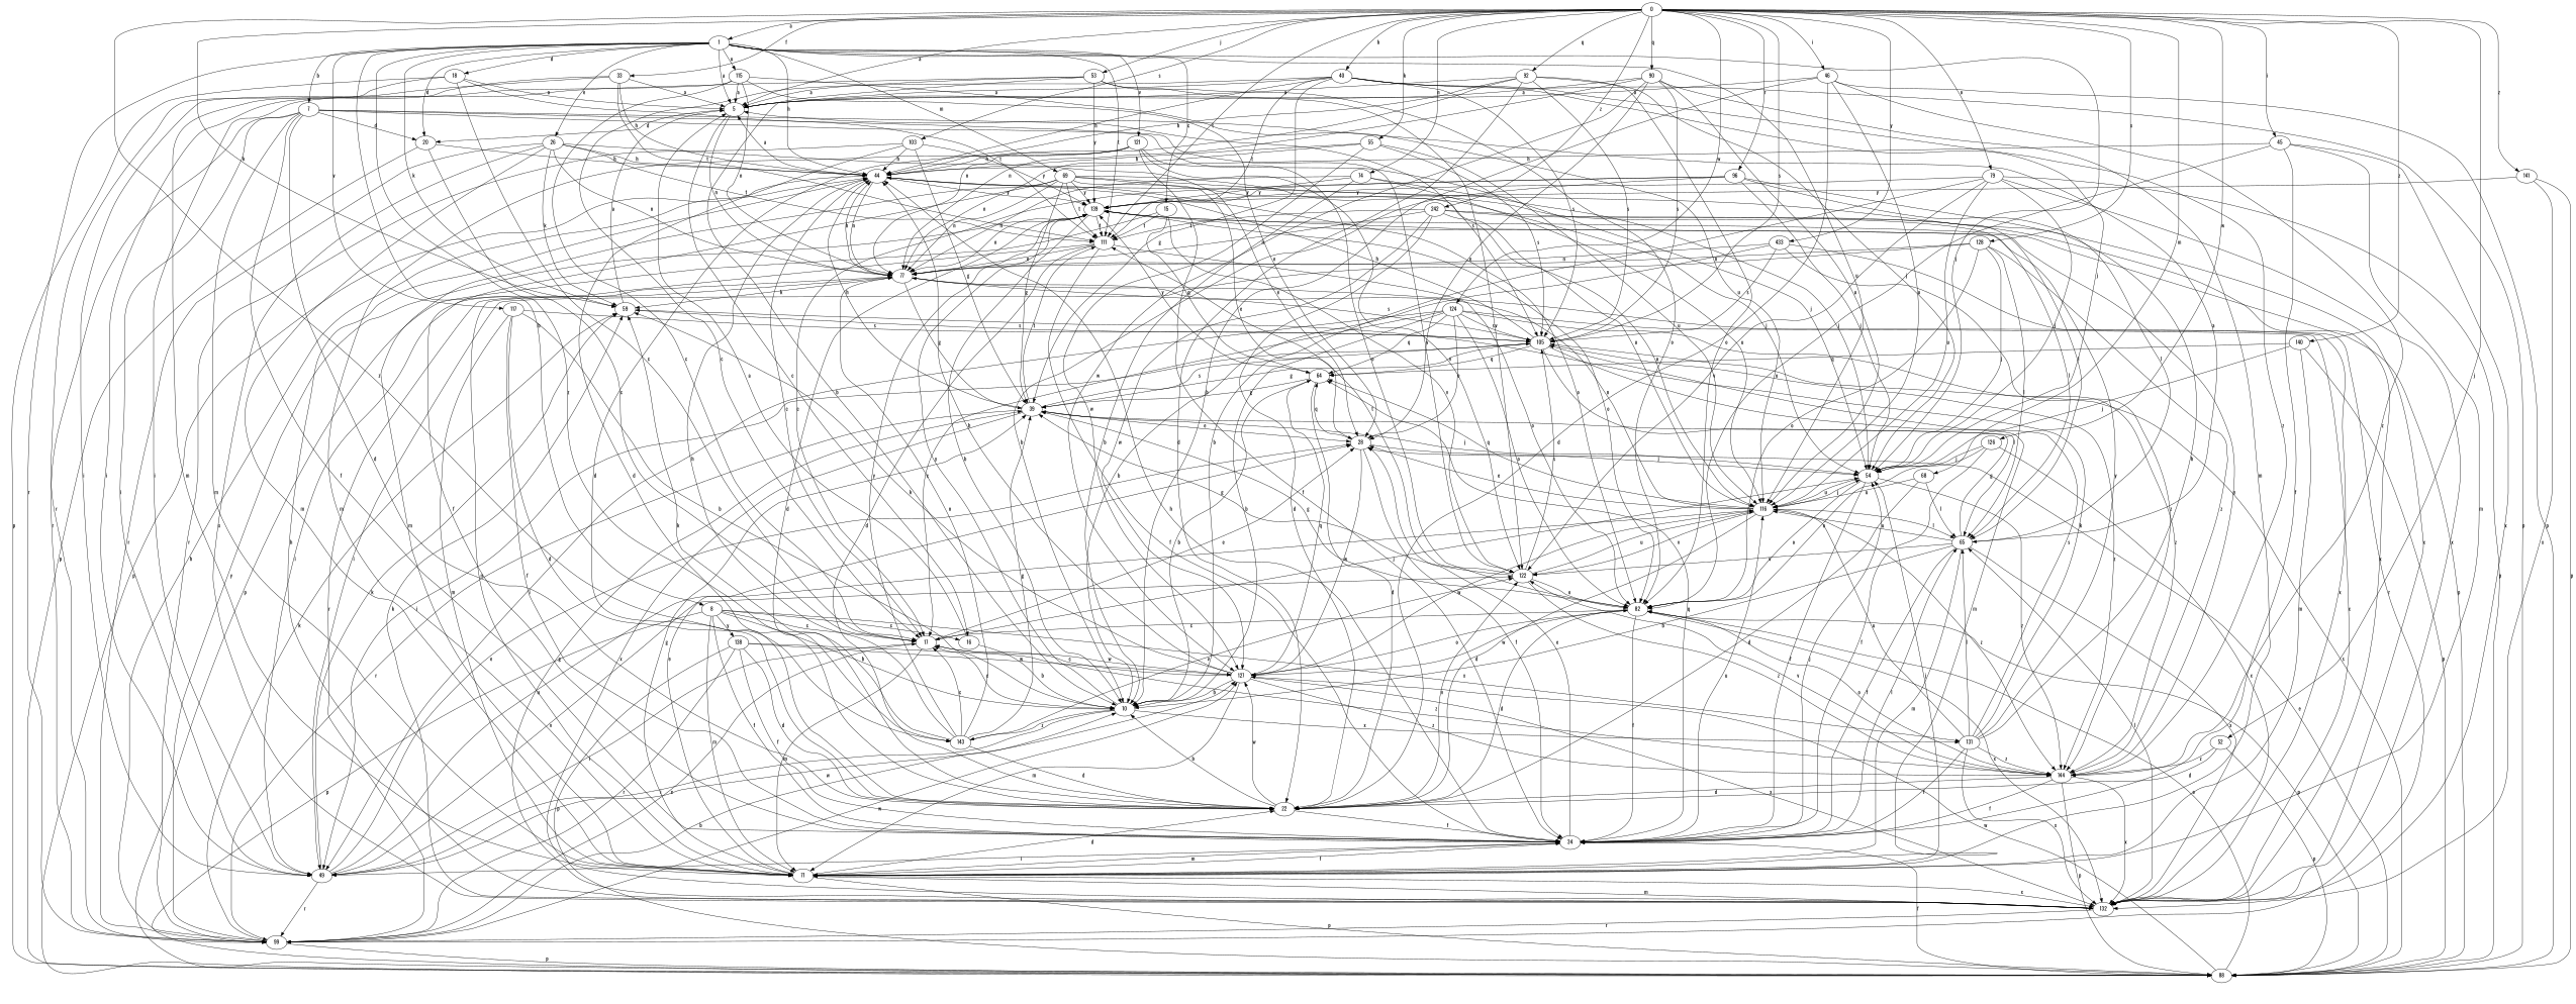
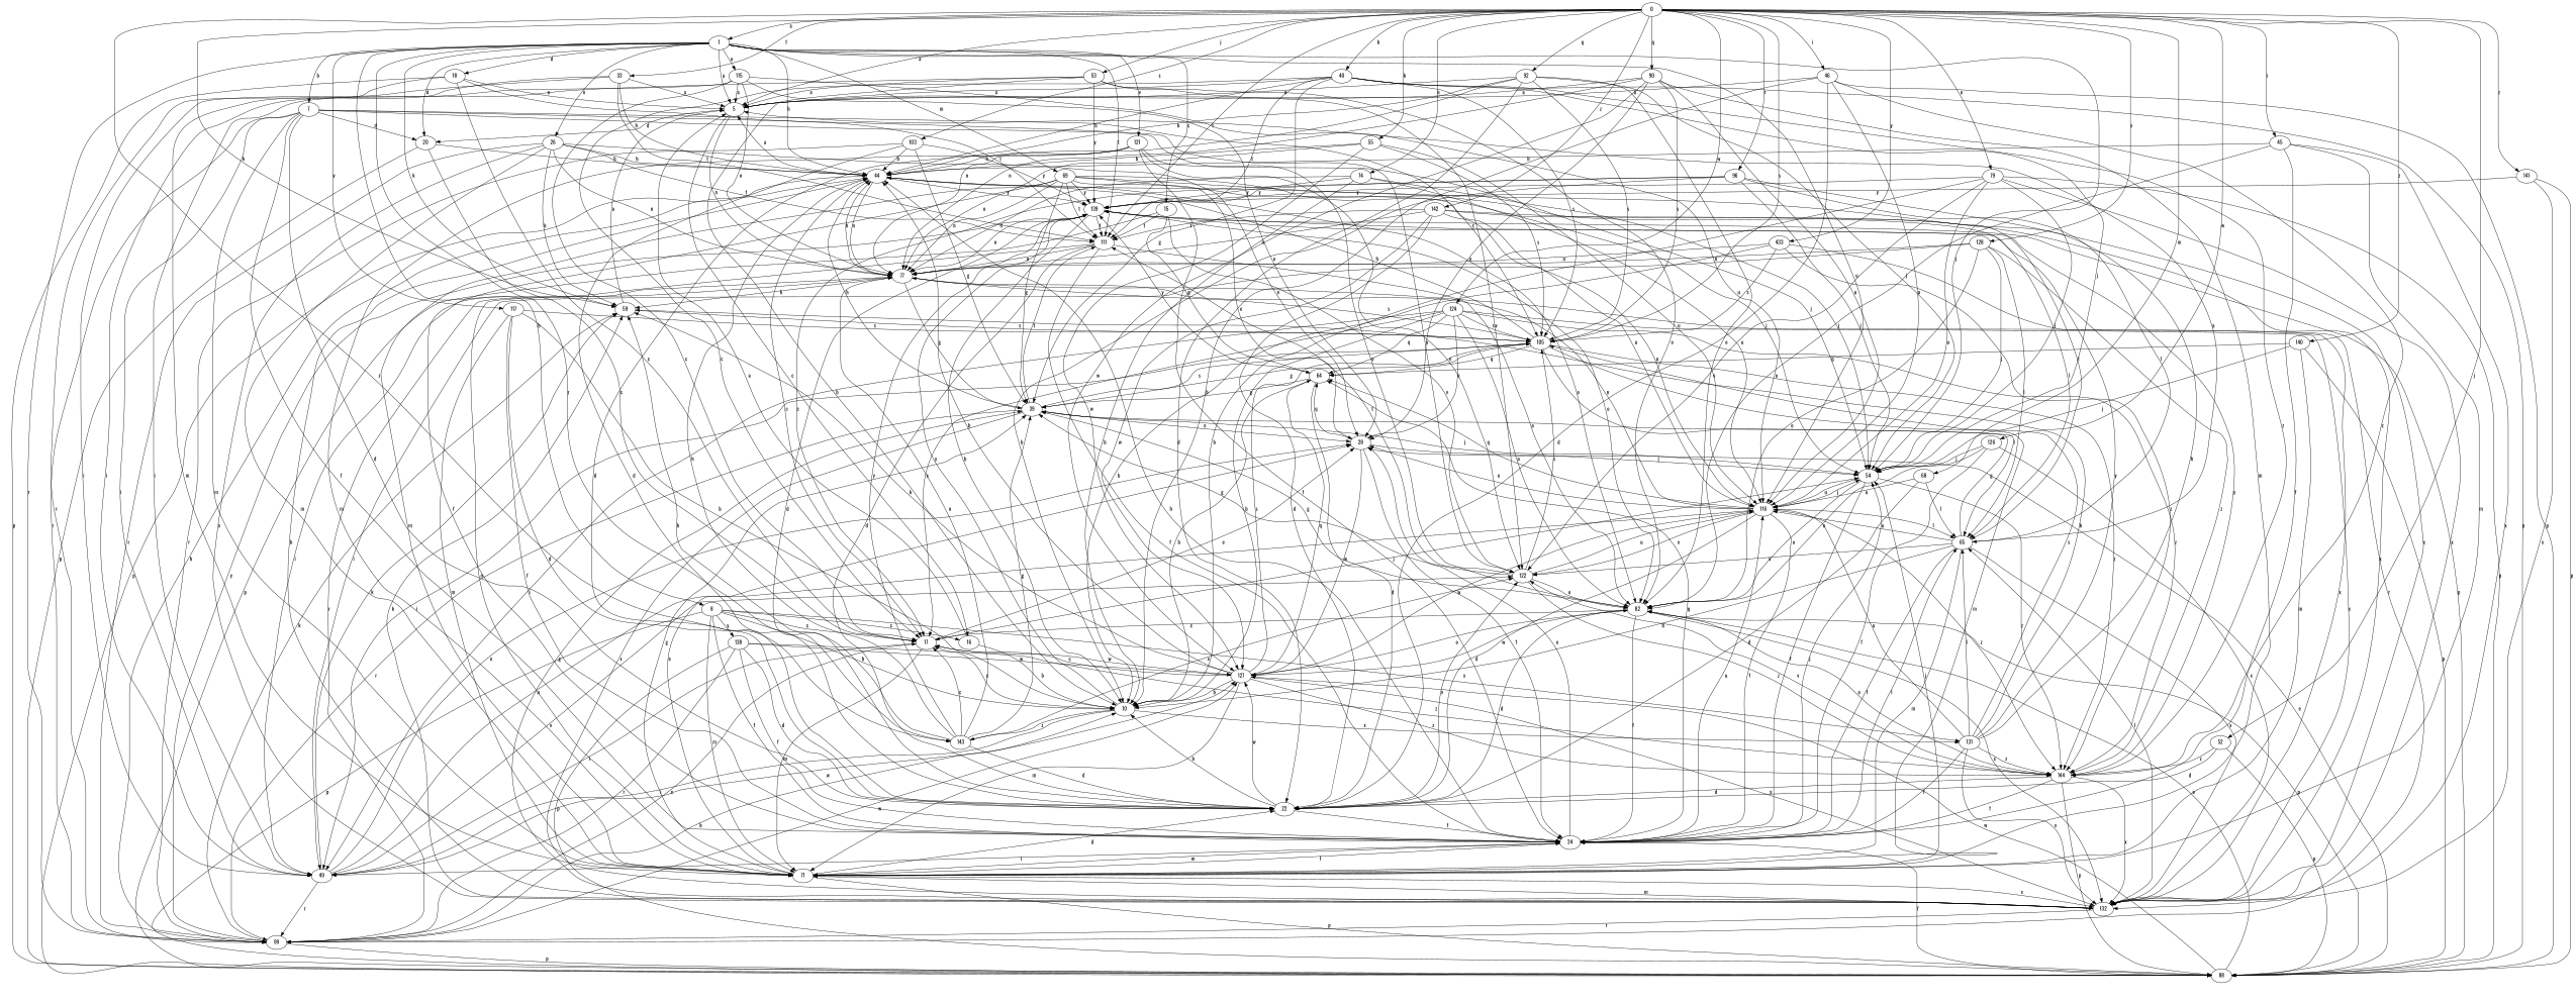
  strict digraph {
    fontname=Oswald
    node [fontname=Oswald]
    edge [fontname=Oswald]
    0
    1
    5
    33
    40
    45
    46
    52
    53
    55
    59
    68
    74
    79
    90
    92
    96
    103
    105
    111
    124
    126
    128
    n24 [label=433]
    140
    141
-   142 [label=242]
+   142
    143
    7
    8
    15
    18
    20
    26
    44
    54
    69
    99
    115
    116
    117
    121
    16
    77
    49
    71
    17
    88
    39
    144
    34
    82
    132
    22
    10
    122
    139
    127
    65
    28
    n61 [label=64]
    131
    138
    0 -> 1 [label=a]
    0 -> 5 [label=a]
    0 -> 33 [label=f]
    0 -> 40 [label=h]
    0 -> 45 [label=i]
    0 -> 46 [label=i]
    0 -> 52 [label=j]
    0 -> 53 [label=j]
    0 -> 55 [label=k]
    0 -> 59 [label=k]
    0 -> 68 [label=m]
    0 -> 74 [label=n]
    0 -> 79 [label=o]
    0 -> 90 [label=q]
    0 -> 92 [label=q]
    0 -> 96 [label=r]
    0 -> 103 [label=s]
    0 -> 105 [label=s]
    0 -> 111 [label=t]
    0 -> 124 [label=w]
    0 -> 126 [label=w]
    0 -> 128 [label=x]
    0 -> n24 [label=y]
    0 -> 140 [label=z]
    0 -> 141 [label=z]
    0 -> 142 [label=z]
    0 -> 143 [label=z]
    1 -> 5 [label=a]
    1 -> 59 [label=k]
    1 -> 111 [label=t]
    1 -> 143 [label=z]
    1 -> 7 [label=b]
    1 -> 8 [label=b]
    1 -> 15 [label=c]
    1 -> 18 [label=d]
    1 -> 20 [label=d]
    1 -> 26 [label=e]
    1 -> 44 [label=h]
    1 -> 54 [label=j]
    1 -> 69 [label=m]
    1 -> 99 [label=r]
    1 -> 115 [label=u]
    1 -> 116 [label=u]
    1 -> 117 [label=v]
    1 -> 121 [label=v]
    5 -> 20 [label=d]
    5 -> 16 [label=c]
    5 -> 77 [label=n]
    33 -> 5 [label=a]
    33 -> 111 [label=t]
    33 -> 44 [label=h]
    33 -> 49 [label=i]
    33 -> 71 [label=m]
    40 -> 5 [label=a]
    40 -> 105 [label=s]
    40 -> 111 [label=t]
    40 -> 44 [label=h]
    40 -> 54 [label=j]
    40 -> 17 [label=c]
    40 -> 88 [label=p]
    40 -> 39 [label=g]
    40 -> 144 [label=z]
    45 -> 44 [label=h]
    45 -> 71 [label=m]
    45 -> 34 [label=f]
    45 -> 82 [label=o]
    45 -> 132 [label=x]
    46 -> 5 [label=a]
    46 -> 116 [label=u]
    46 -> 88 [label=p]
    46 -> 144 [label=z]
    46 -> 22 [label=d]
    46 -> 10 [label=b]
    52 -> 88 [label=p]
    52 -> 144 [label=z]
    52 -> 22 [label=d]
    53 -> 5 [label=a]
    53 -> 49 [label=i]
    53 -> 82 [label=o]
    53 -> 10 [label=b]
    53 -> 122 [label=v]
    53 -> 139 [label=y]
    55 -> 105 [label=s]
    55 -> 44 [label=h]
    55 -> 116 [label=u]
    55 -> 77 [label=n]
    55 -> 127 [label=w]
    59 -> 5 [label=a]
    59 -> 105 [label=s]
    68 -> 116 [label=u]
    68 -> 22 [label=d]
    68 -> 65 [label=l]
    74 -> 54 [label=j]
    74 -> 116 [label=u]
    74 -> 77 [label=n]
    74 -> 10 [label=b]
    74 -> 139 [label=y]
    79 -> 54 [label=j]
    79 -> 116 [label=u]
    79 -> 88 [label=p]
    79 -> 132 [label=x]
    79 -> 10 [label=b]
    79 -> 122 [label=v]
    79 -> 139 [label=y]
    90 -> 5 [label=a]
    90 -> 105 [label=s]
    90 -> 116 [label=u]
    90 -> 77 [label=n]
    90 -> 71 [label=m]
    90 -> 127 [label=w]
    90 -> 28 [label=e]
    92 -> 5 [label=a]
    92 -> 105 [label=s]
    92 -> 44 [label=h]
    92 -> 54 [label=j]
    92 -> 77 [label=n]
    92 -> 82 [label=o]
    92 -> 22 [label=d]
    96 -> 54 [label=j]
    96 -> 17 [label=c]
    96 -> 132 [label=x]
    96 -> 10 [label=b]
    96 -> 139 [label=y]
    96 -> 65 [label=l]
    103 -> 44 [label=h]
    103 -> 99 [label=r]
    103 -> 39 [label=g]
    103 -> 22 [label=d]
    103 -> 139 [label=y]
    105 -> 44 [label=h]
    105 -> 49 [label=i]
    105 -> 71 [label=m]
    105 -> 39 [label=g]
    105 -> 144 [label=z]
    105 -> 65 [label=l]
    105 -> n61 [label=q]
    111 -> 77 [label=n]
    111 -> 49 [label=i]
    111 -> 34 [label=f]
    111 -> 82 [label=o]
    111 -> 22 [label=d]
    124 -> 105 [label=s]
    124 -> 49 [label=i]
    124 -> 17 [label=c]
    124 -> 144 [label=z]
    124 -> 82 [label=o]
    124 -> 132 [label=x]
    124 -> 10 [label=b]
    124 -> 28 [label=e]
    124 -> n61 [label=q]
    126 -> 54 [label=j]
    126 -> 34 [label=f]
    126 -> 82 [label=o]
    126 -> 132 [label=x]
    128 -> 54 [label=j]
    128 -> 77 [label=n]
    128 -> 49 [label=i]
    128 -> 144 [label=z]
    128 -> 82 [label=o]
    128 -> 65 [label=l]
    n24 -> 105 [label=s]
    n24 -> 99 [label=r]
    n24 -> 77 [label=n]
    n24 -> 144 [label=z]
    n24 -> 10 [label=b]
    140 -> 54 [label=j]
    140 -> 71 [label=m]
    140 -> 88 [label=p]
    140 -> n61 [label=q]
    141 -> 88 [label=p]
    141 -> 132 [label=x]
    141 -> 139 [label=y]
    142 -> 111 [label=t]
    142 -> 116 [label=u]
    142 -> 77 [label=n]
    142 -> 132 [label=x]
    142 -> 22 [label=d]
    142 -> 127 [label=w]
    142 -> 65 [label=l]
    143 -> 59 [label=k]
    143 -> 44 [label=h]
    143 -> 77 [label=n]
    143 -> 17 [label=c]
    143 -> 39 [label=g]
    143 -> 22 [label=d]
    143 -> 122 [label=v]
    143 -> 139 [label=y]
    7 -> 105 [label=s]
    7 -> 20 [label=d]
    7 -> 99 [label=r]
    7 -> 49 [label=i]
    7 -> 71 [label=m]
    7 -> 34 [label=f]
    7 -> 82 [label=o]
    7 -> 22 [label=d]
    7 -> 122 [label=v]
    8 -> 16 [label=c]
    8 -> 71 [label=m]
    8 -> 17 [label=c]
    8 -> 88 [label=p]
    8 -> 34 [label=f]
    8 -> 10 [label=b]
    8 -> 131 [label=x]
    8 -> 138 [label=y]
    15 -> 111 [label=t]
    15 -> 88 [label=p]
    15 -> 122 [label=v]
    15 -> n61 [label=q]
    18 -> 5 [label=a]
    18 -> 111 [label=t]
    18 -> 99 [label=r]
    18 -> 17 [label=c]
    18 -> 88 [label=p]
    20 -> 44 [label=h]
    20 -> 17 [label=c]
    20 -> 88 [label=p]
    26 -> 59 [label=k]
    26 -> 111 [label=t]
    26 -> 44 [label=h]
    26 -> 99 [label=r]
    26 -> 77 [label=n]
    26 -> 71 [label=m]
    26 -> 132 [label=x]
    26 -> 28 [label=e]
    44 -> 5 [label=a]
    44 -> 77 [label=n]
    44 -> 17 [label=c]
    44 -> 88 [label=p]
    44 -> 82 [label=o]
    44 -> 139 [label=y]
    54 -> 116 [label=u]
    54 -> 144 [label=z]
    54 -> 34 [label=f]
    54 -> 82 [label=o]
    69 -> 111 [label=t]
    69 -> 54 [label=j]
    69 -> 116 [label=u]
    69 -> 77 [label=n]
    69 -> 71 [label=m]
    69 -> 39 [label=g]
    69 -> 34 [label=f]
    69 -> 139 [label=y]
    69 -> 65 [label=l]
    69 -> 28 [label=e]
    99 -> 59 [label=k]
    99 -> 44 [label=h]
    99 -> 17 [label=c]
    99 -> 88 [label=p]
    99 -> 10 [label=b]
    99 -> 139 [label=y]
    99 -> 127 [label=w]
    115 -> 5 [label=a]
    115 -> 116 [label=u]
    115 -> 77 [label=n]
    115 -> 49 [label=i]
    115 -> 17 [label=c]
    115 -> 28 [label=e]
    116 -> 54 [label=j]
    116 -> 77 [label=n]
    116 -> 144 [label=z]
+   116 -> 34 [label=f]
    116 -> 22 [label=d]
    116 -> 122 [label=v]
    116 -> 127 [label=w]
    116 -> 65 [label=l]
    116 -> 28 [label=e]
    116 -> n61 [label=q]
    117 -> 105 [label=s]
    117 -> 71 [label=m]
    117 -> 34 [label=f]
    117 -> 22 [label=d]
    117 -> 10 [label=b]
    121 -> 44 [label=h]
    121 -> 54 [label=j]
    121 -> 71 [label=m]
    121 -> 34 [label=f]
    121 -> 22 [label=d]
    121 -> 122 [label=v]
    16 -> 5 [label=a]
    16 -> 10 [label=b]
    77 -> 59 [label=k]
    77 -> 105 [label=s]
    77 -> 44 [label=h]
    77 -> 99 [label=r]
    77 -> 39 [label=g]
    77 -> 132 [label=x]
    49 -> 59 [label=k]
    49 -> 99 [label=r]
    49 -> 116 [label=u]
    49 -> 122 [label=v]
    49 -> 127 [label=w]
    49 -> 28 [label=e]
    71 -> 54 [label=j]
    71 -> 77 [label=n]
    71 -> 88 [label=p]
    71 -> 39 [label=g]
    71 -> 34 [label=f]
    71 -> 132 [label=x]
    71 -> 22 [label=d]
    71 -> 28 [label=e]
    17 -> 54 [label=j]
    17 -> 49 [label=i]
    17 -> 71 [label=m]
    17 -> 127 [label=w]
    17 -> 28 [label=e]
-   88 -> 105 [label=s]
+   127 -> 105 [label=s]
    88 -> 34 [label=f]
    88 -> 82 [label=o]
    88 -> 127 [label=w]
    88 -> 28 [label=e]
    39 -> 105 [label=s]
    39 -> 111 [label=t]
    39 -> 44 [label=h]
    39 -> 54 [label=j]
    39 -> 99 [label=r]
    39 -> 132 [label=x]
    39 -> 28 [label=e]
    144 -> 88 [label=p]
    144 -> 34 [label=f]
    144 -> 82 [label=o]
    144 -> 132 [label=x]
    144 -> 22 [label=d]
    144 -> 122 [label=v]
    144 -> 139 [label=y]
    34 -> 44 [label=h]
    34 -> 54 [label=j]
    34 -> 116 [label=u]
    34 -> 49 [label=i]
    34 -> 71 [label=m]
    34 -> 65 [label=l]
    34 -> 28 [label=e]
    34 -> n61 [label=q]
    82 -> 17 [label=c]
    82 -> 88 [label=p]
    82 -> 39 [label=g]
    82 -> 34 [label=f]
    82 -> 132 [label=x]
    82 -> 22 [label=d]
    82 -> 127 [label=w]
    132 -> 59 [label=k]
    132 -> 44 [label=h]
    132 -> 99 [label=r]
    132 -> 71 [label=m]
    132 -> 39 [label=g]
    132 -> 65 [label=l]
    22 -> 34 [label=f]
    22 -> 10 [label=b]
    22 -> 122 [label=v]
    22 -> 127 [label=w]
    10 -> 143 [label=z]
    10 -> 49 [label=i]
    10 -> 17 [label=c]
    10 -> 139 [label=y]
    10 -> 131 [label=x]
    122 -> 105 [label=s]
    122 -> 111 [label=t]
    122 -> 116 [label=u]
    122 -> 39 [label=g]
    122 -> 144 [label=z]
    122 -> 82 [label=o]
    139 -> 111 [label=t]
    139 -> 77 [label=n]
    139 -> 88 [label=p]
    139 -> 82 [label=o]
    139 -> 22 [label=d]
    139 -> 10 [label=b]
    127 -> 59 [label=k]
    127 -> 44 [label=h]
    127 -> 71 [label=m]
    127 -> 17 [label=c]
    127 -> 144 [label=z]
    127 -> 82 [label=o]
    127 -> 132 [label=x]
    127 -> 10 [label=b]
    127 -> n61 [label=q]
    65 -> 5 [label=a]
    65 -> 116 [label=u]
    65 -> 71 [label=m]
    65 -> 39 [label=g]
    65 -> 34 [label=f]
    65 -> 132 [label=x]
    65 -> 10 [label=b]
    65 -> 122 [label=v]
    28 -> 54 [label=j]
    28 -> 34 [label=f]
    28 -> 127 [label=w]
    28 -> n61 [label=q]
    n61 -> 39 [label=g]
    n61 -> 22 [label=d]
    n61 -> 10 [label=b]
    n61 -> 139 [label=y]
    131 -> 59 [label=k]
    131 -> 105 [label=s]
    131 -> 44 [label=h]
    131 -> 116 [label=u]
    131 -> 144 [label=z]
    131 -> 34 [label=f]
    131 -> 132 [label=x]
    131 -> 139 [label=y]
    131 -> 65 [label=l]
    138 -> 99 [label=r]
    138 -> 88 [label=p]
    138 -> 144 [label=z]
    138 -> 34 [label=f]
    138 -> 22 [label=d]
    138 -> 127 [label=w]
  }
